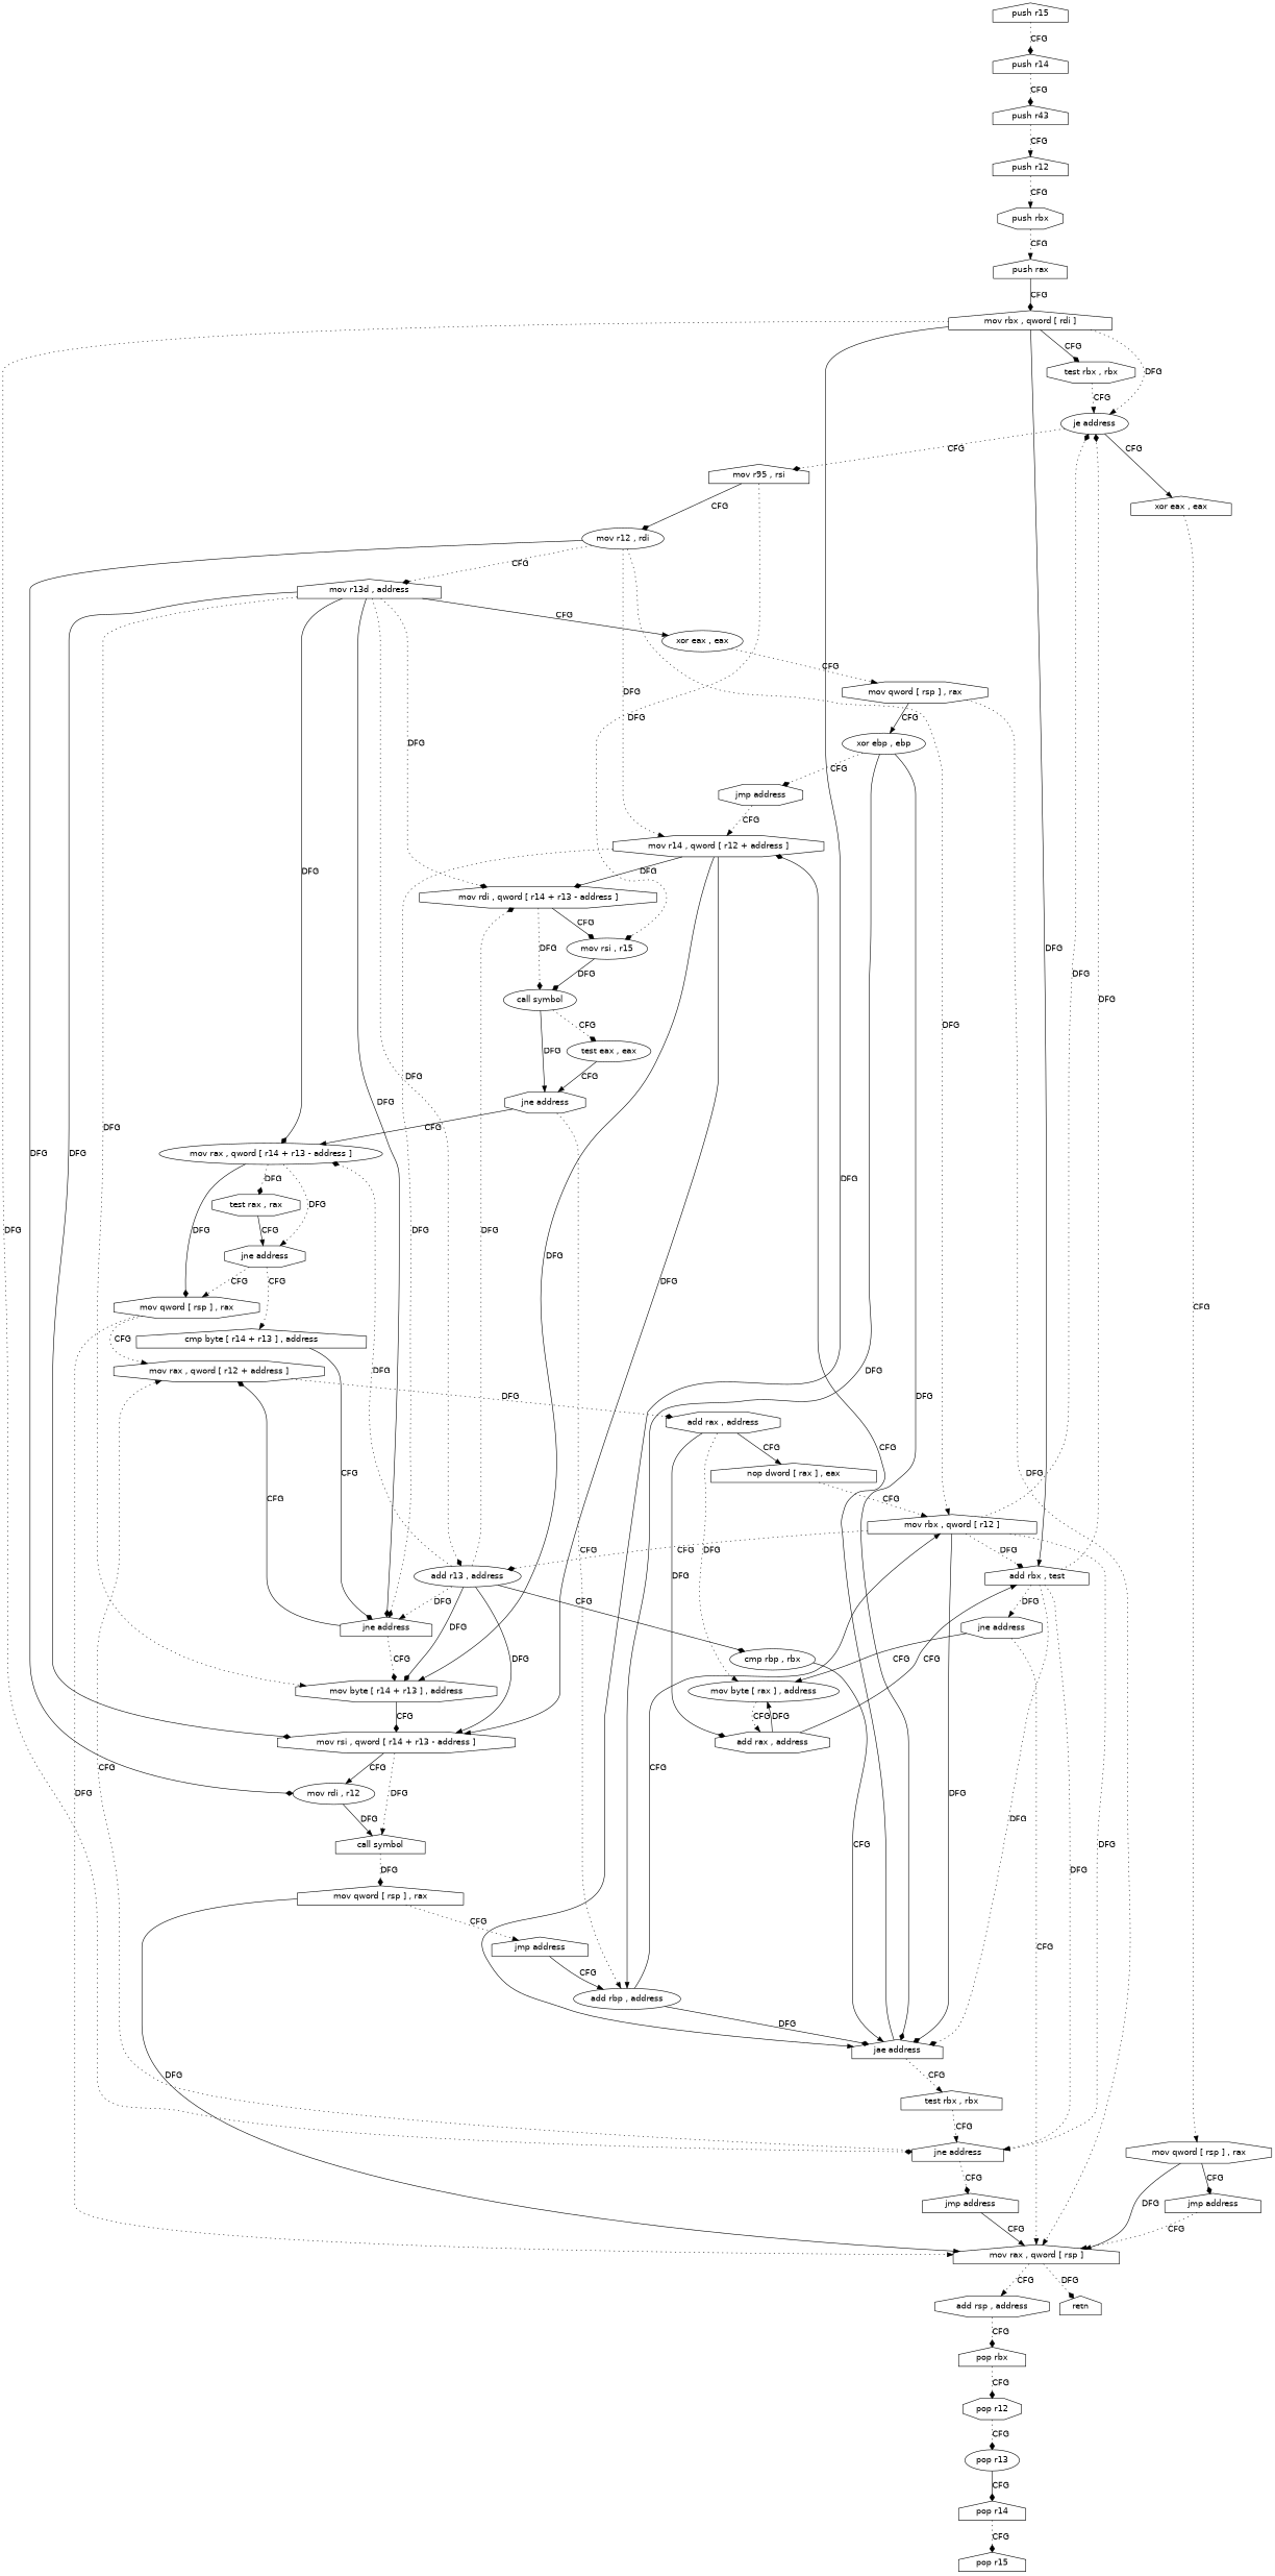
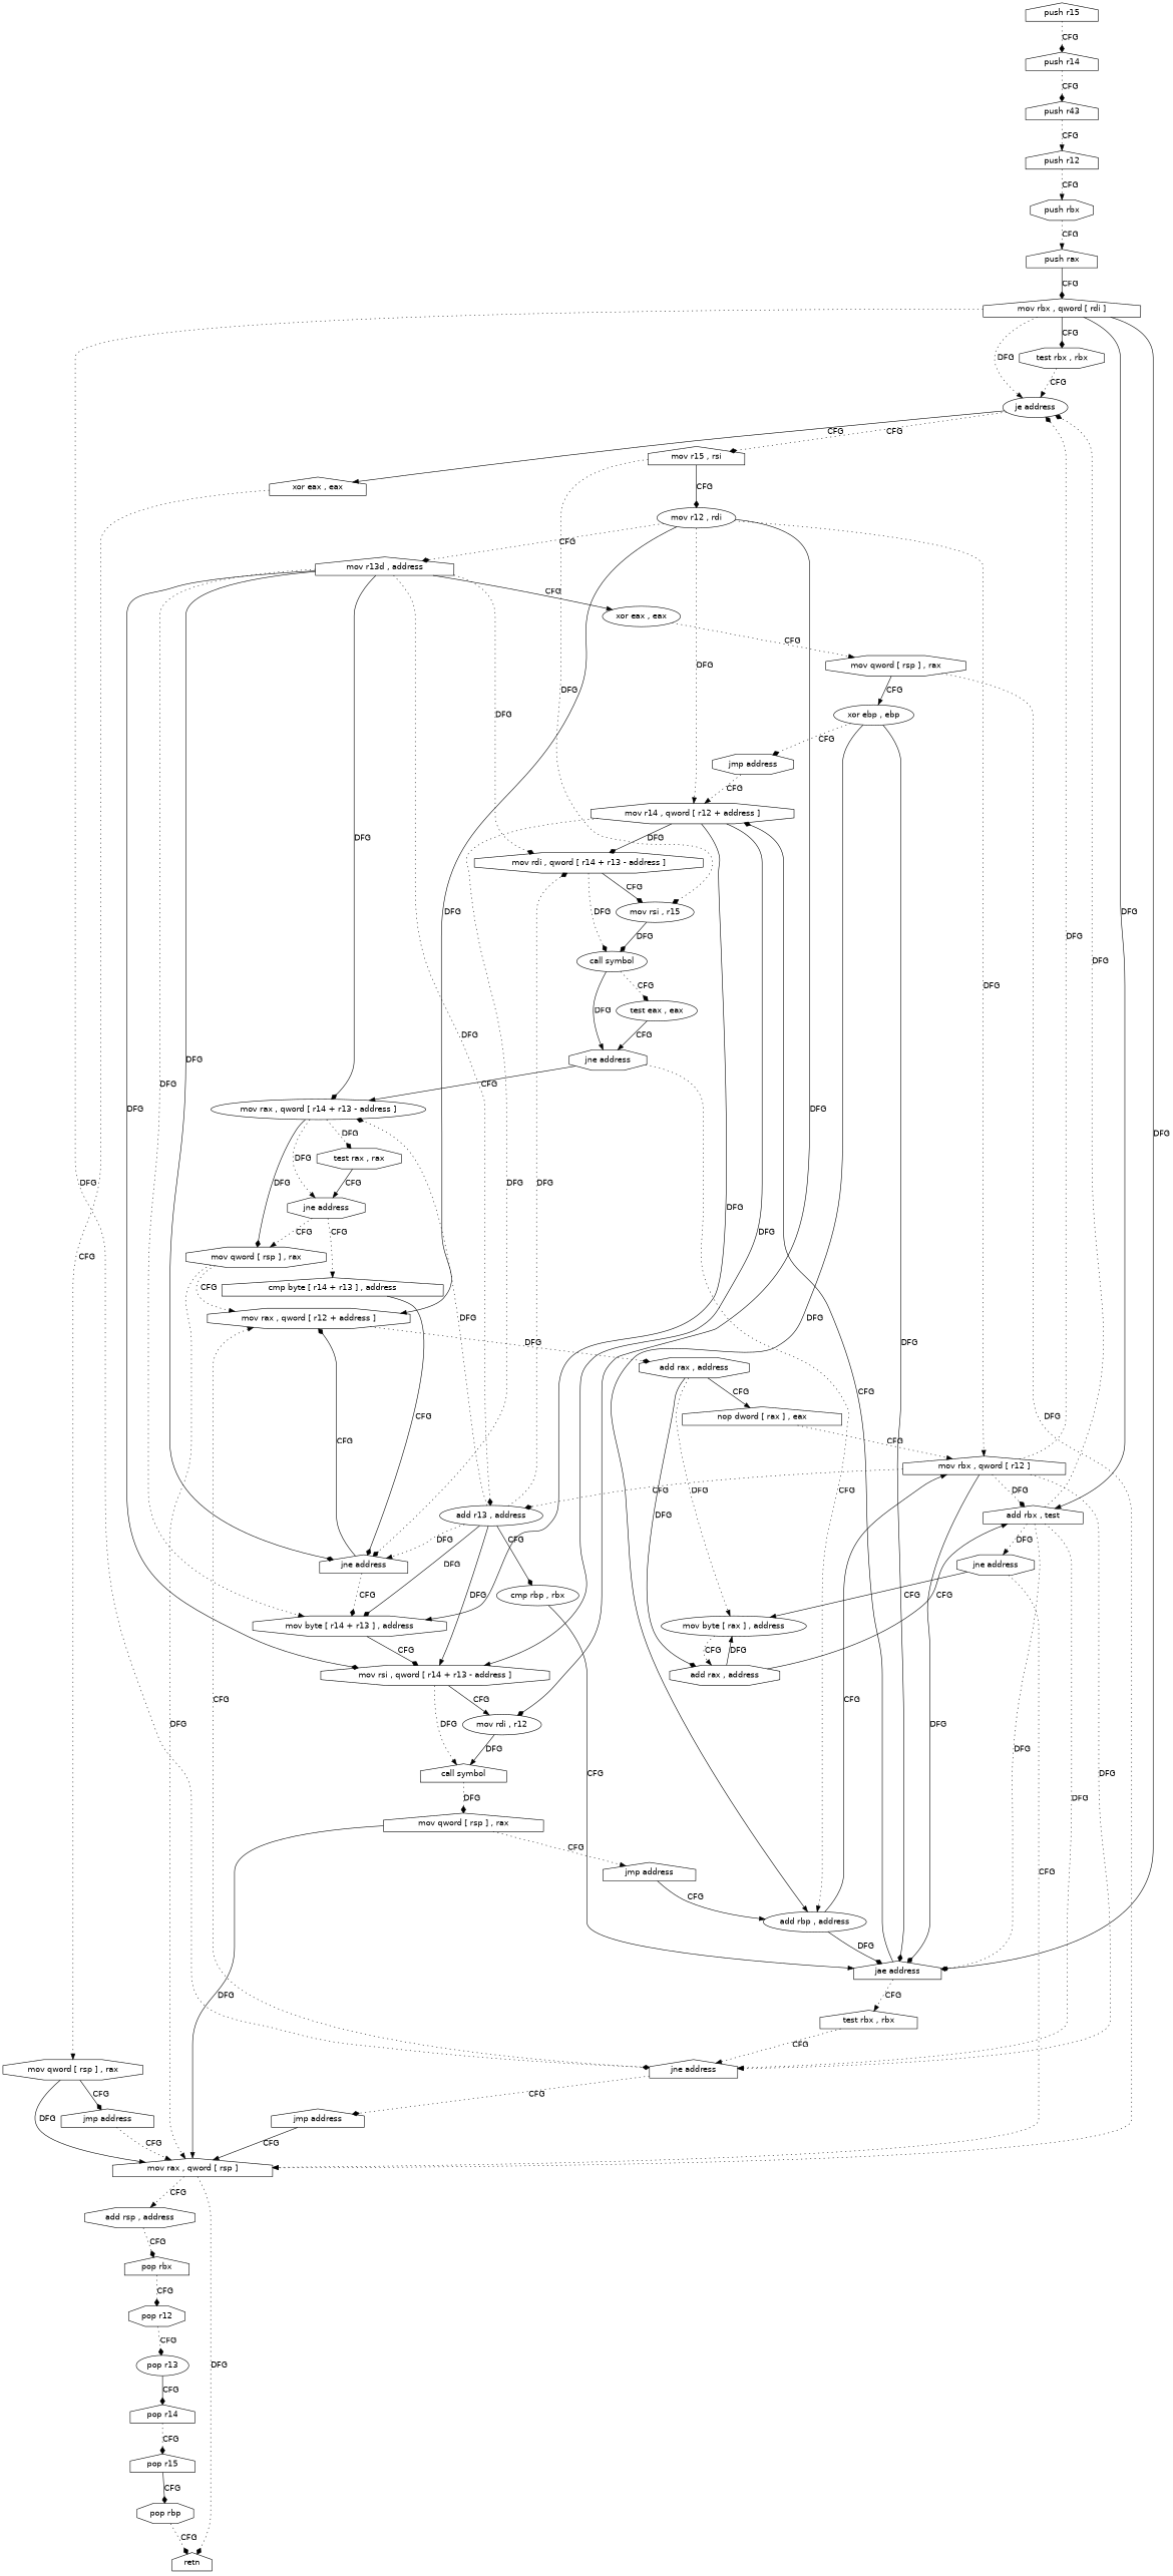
  digraph {
    fontname="DejaVu Sans"
    node [fontname="DejaVu Sans" shape=house]
    edge [arrowhead=normal fontname="DejaVu Sans" style=dotted]
    n1 [label="push r15"]
    n2 [label="push r14"]
    n3 [label="push r43"]
    n4 [label="push r12"]
    n5 [label="push rbx" shape=octagon]
    n6 [label="push rax"]
    n7 [label="mov rbx , qword [ rdi ]"]
    n8 [label="test rbx , rbx" shape=octagon]
    n9 [label="je address" shape=ellipse]
    n10 [label="jae address"]
    n11 [label="jne address"]
    n12 [label="add rbx , test"]
    n13 [label="xor eax , eax"]
-   n14 [label="mov r95 , rsi"]
+   n14 [label="mov r15 , rsi"]
    n15 [label="mov r14 , qword [ r12 + address ]" shape=octagon]
    n16 [label="test rbx , rbx"]
    n17 [label="mov rax , qword [ r12 + address ]" shape=octagon]
    n18 [label="jmp address"]
    n19 [label="jne address" shape=octagon]
    n20 [label="mov qword [ rsp ] , rax" shape=octagon]
    n21 [label="mov r12 , rdi" shape=ellipse]
    n22 [label="mov rsi , r15" shape=ellipse]
    n23 [label="jmp address"]
    n24 [label="mov rax , qword [ rsp ]"]
    n25 [label="mov r13d , address"]
    n26 [label="mov rbx , qword [ r12 ]"]
    n27 [label="mov rdi , r12" shape=ellipse]
    n28 [label="call symbol" shape=ellipse]
    n29 [label="add rsp , address" shape=octagon]
    n30 [label=retn]
    n31 [label="pop rbx"]
    n32 [label="xor eax , eax" shape=ellipse]
    n33 [label="mov rdi , qword [ r14 + r13 - address ]" shape=octagon]
    n34 [label="mov rax , qword [ r14 + r13 - address ]" shape=ellipse]
    n35 [label="add r13 , address" shape=ellipse]
    n36 [label="jne address"]
    n37 [label="mov byte [ r14 + r13 ] , address" shape=octagon]
    n38 [label="mov rsi , qword [ r14 + r13 - address ]" shape=octagon]
    n39 [label="add rax , address" shape=octagon]
    n40 [label="call symbol"]
    n41 [label="mov qword [ rsp ] , rax" shape=octagon]
    n42 [label="test rax , rax" shape=octagon]
    n43 [label="jne address" shape=octagon]
    n44 [label="mov qword [ rsp ] , rax" shape=octagon]
    n45 [label="cmp rbp , rbx" shape=ellipse]
    n46 [label="xor ebp , ebp" shape=ellipse]
    n47 [label="jmp address" shape=octagon]
    n48 [label="add rbp , address" shape=ellipse]
    n49 [label="pop r12" shape=octagon]
    n50 [label="pop r13" shape=ellipse]
    n51 [label="pop r14"]
    n52 [label="pop r15"]
+   n53 [label="pop rbp" shape=octagon]
    n54 [label="test eax , eax" shape=ellipse]
    n55 [label="jne address" shape=octagon]
    n56 [label="cmp byte [ r14 + r13 ] , address"]
    n57 [label="nop dword [ rax ] , eax"]
    n58 [label="mov byte [ rax ] , address" shape=ellipse]
    n59 [label="add rax , address" shape=octagon]
    n60 [label="mov qword [ rsp ] , rax"]
    n61 [label="jmp address"]
    n1 -> n2 [arrowhead=diamond label=CFG]
    n2 -> n3 [arrowhead=diamond label=CFG]
    n3 -> n4 [label=CFG]
    n4 -> n5 [label=CFG]
    n5 -> n6 [label=CFG]
    n6 -> n7 [arrowhead=diamond label=CFG style=solid]
    n7 -> n8 [arrowhead=diamond label=CFG style=solid]
    n7 -> n9 [label=DFG]
    n7 -> n10 [label=DFG style=solid]
    n7 -> n11 [arrowhead=diamond label=DFG]
    n7 -> n12 [label=DFG style=solid]
    n8 -> n9 [label=CFG]
    n9 -> n13 [label=CFG style=solid]
    n9 -> n14 [arrowhead=diamond label=CFG]
    n10 -> n15 [arrowhead=diamond label=CFG style=solid]
    n10 -> n16 [label=CFG]
    n11 -> n17 [label=CFG]
    n11 -> n18 [arrowhead=diamond label=CFG]
    n12 -> n9 [arrowhead=diamond label=DFG]
    n12 -> n10 [arrowhead=diamond label=DFG]
    n12 -> n11 [label=DFG]
    n12 -> n19 [label=DFG]
    n13 -> n20 [label=CFG]
    n14 -> n21 [arrowhead=diamond label=CFG style=solid]
    n14 -> n22 [arrowhead=diamond label=DFG]
    n15 -> n33 [arrowhead=diamond label=DFG style=solid]
    n15 -> n36 [arrowhead=diamond label=DFG]
    n15 -> n37 [label=DFG style=solid]
    n15 -> n38 [label=DFG style=solid]
    n16 -> n11 [label=CFG]
    n17 -> n39 [arrowhead=diamond label=DFG]
    n18 -> n24 [label=CFG style=solid]
    n19 -> n24 [label=CFG]
    n19 -> n58 [label=CFG style=solid]
    n20 -> n23 [arrowhead=diamond label=CFG style=solid]
    n20 -> n24 [label=DFG style=solid]
    n21 -> n15 [label=DFG]
+   n21 -> n17 [label=DFG style=solid]
    n21 -> n25 [arrowhead=diamond label=CFG]
    n21 -> n26 [label=DFG]
    n21 -> n27 [arrowhead=diamond label=DFG style=solid]
    n22 -> n28 [arrowhead=diamond label=DFG style=solid]
    n23 -> n24 [label=CFG]
    n24 -> n29 [label=CFG]
    n24 -> n30 [arrowhead=diamond label=DFG]
    n25 -> n32 [label=CFG style=solid]
    n25 -> n33 [arrowhead=diamond label=DFG]
    n25 -> n34 [arrowhead=diamond label=DFG style=solid]
    n25 -> n35 [arrowhead=diamond label=DFG]
    n25 -> n36 [arrowhead=diamond label=DFG style=solid]
    n25 -> n37 [label=DFG]
    n25 -> n38 [arrowhead=diamond label=DFG style=solid]
    n26 -> n9 [arrowhead=diamond label=DFG]
    n26 -> n10 [arrowhead=diamond label=DFG style=solid]
    n26 -> n11 [label=DFG]
    n26 -> n12 [arrowhead=diamond label=DFG]
    n26 -> n35 [arrowhead=diamond label=CFG]
    n27 -> n40 [label=DFG style=solid]
    n28 -> n54 [arrowhead=diamond label=CFG]
    n28 -> n55 [label=DFG style=solid]
    n29 -> n31 [arrowhead=diamond label=CFG]
    n31 -> n49 [arrowhead=diamond label=CFG]
    n32 -> n41 [label=CFG]
    n33 -> n22 [arrowhead=diamond label=CFG style=solid]
    n33 -> n28 [arrowhead=diamond label=DFG]
    n34 -> n42 [arrowhead=diamond label=DFG]
    n34 -> n43 [label=DFG]
    n34 -> n44 [arrowhead=diamond label=DFG style=solid]
    n35 -> n33 [arrowhead=diamond label=DFG]
    n35 -> n34 [arrowhead=diamond label=DFG]
    n35 -> n36 [label=DFG]
    n35 -> n37 [arrowhead=diamond label=DFG style=solid]
    n35 -> n38 [label=DFG style=solid]
    n35 -> n45 [arrowhead=diamond label=CFG style=solid]
    n36 -> n17 [arrowhead=diamond label=CFG style=solid]
    n36 -> n37 [arrowhead=diamond label=CFG]
    n37 -> n38 [arrowhead=diamond label=CFG style=solid]
    n38 -> n27 [label=CFG style=solid]
    n38 -> n40 [label=DFG]
    n39 -> n57 [label=CFG style=solid]
    n39 -> n58 [label=DFG]
    n39 -> n59 [arrowhead=diamond label=DFG style=solid]
    n40 -> n60 [arrowhead=diamond label=DFG]
    n41 -> n24 [label=DFG]
    n41 -> n46 [label=CFG style=solid]
    n42 -> n43 [label=CFG style=solid]
    n43 -> n44 [label=CFG]
    n43 -> n56 [label=CFG]
    n44 -> n17 [label=CFG]
    n44 -> n24 [label=DFG]
    n45 -> n10 [label=CFG style=solid]
    n46 -> n10 [arrowhead=diamond label=DFG style=solid]
    n46 -> n47 [arrowhead=diamond label=CFG]
    n46 -> n48 [label=DFG style=solid]
    n47 -> n15 [label=CFG]
    n48 -> n10 [arrowhead=diamond label=DFG style=solid]
    n48 -> n26 [label=CFG style=solid]
    n49 -> n50 [arrowhead=diamond label=CFG]
    n50 -> n51 [arrowhead=diamond label=CFG style=solid]
    n51 -> n52 [arrowhead=diamond label=CFG]
+   n52 -> n53 [arrowhead=diamond label=CFG style=solid]
+   n53 -> n30 [arrowhead=diamond label=CFG]
    n54 -> n55 [label=CFG style=solid]
    n55 -> n34 [label=CFG style=solid]
    n55 -> n48 [label=CFG]
    n56 -> n36 [arrowhead=diamond label=CFG style=solid]
    n57 -> n26 [label=CFG]
    n58 -> n59 [label=CFG]
    n59 -> n12 [label=CFG style=solid]
    n59 -> n58 [label=DFG style=solid]
    n60 -> n24 [label=DFG style=solid]
    n60 -> n61 [label=CFG]
    n61 -> n48 [label=CFG style=solid]
  }
